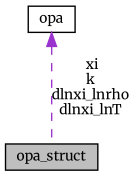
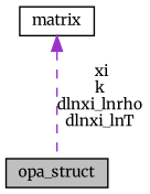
  digraph {
    fontname=Merriweather
    node [color=black fontname=Merriweather fontsize=10 shape=record style=filled]
    n1 [fillcolor=grey75 fontcolor=black height=0.2 label=opa_struct width=0.4]
-   n2 [fillcolor=white height=0.2 label=opa width=0.4]
+   n2 [fillcolor=white height=0.2 label=matrix width=0.4]
    n2 -> n1 [color=darkorchid3 dir=back fontname=Merriweather fontsize=10 label=" xi\nk\ndlnxi_lnrho\ndlnxi_lnT" labelfontname=Helvetica labelfontsize=10 style=dashed]
  }
